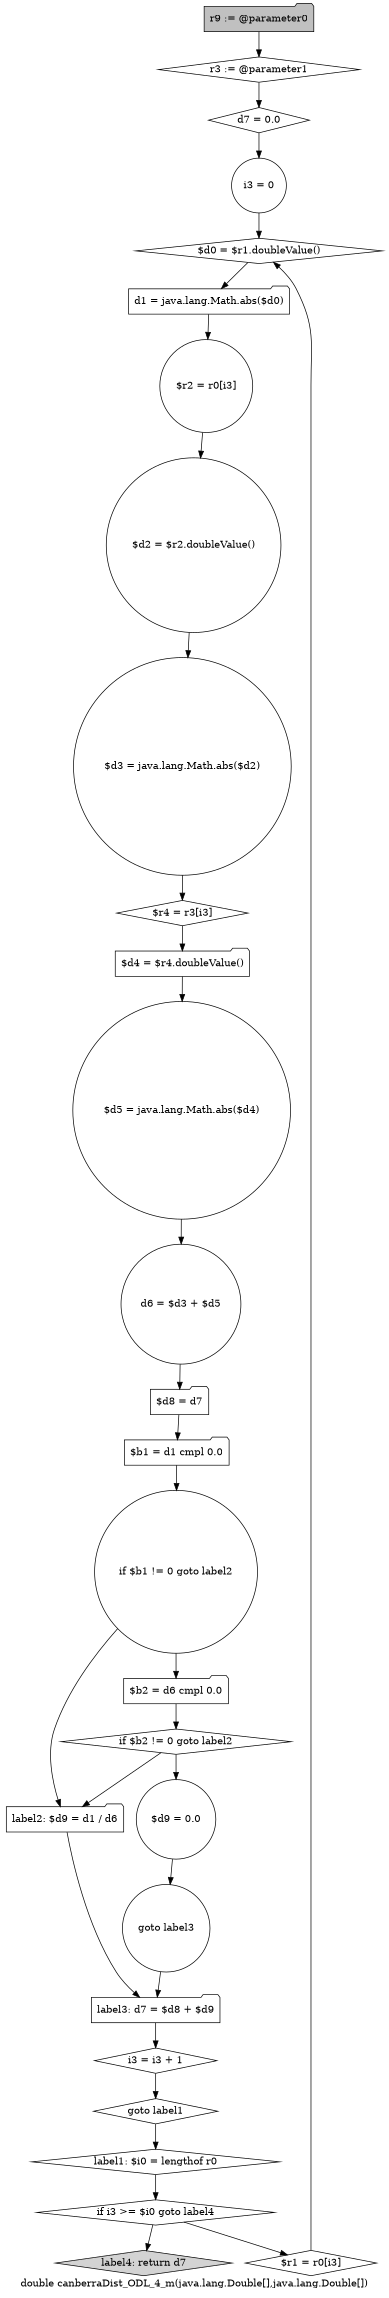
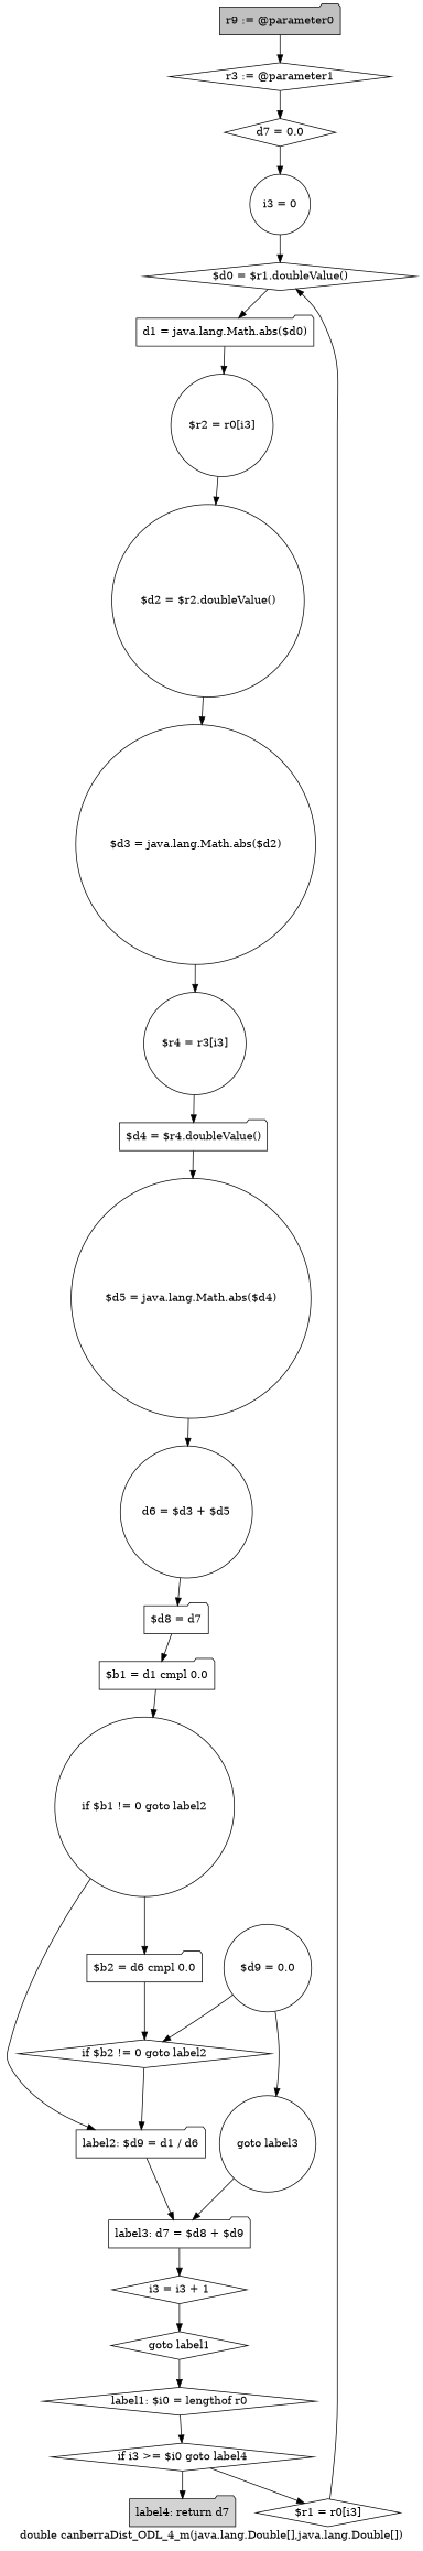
  digraph {
    label="double canberraDist_ODL_4_m(java.lang.Double[],java.lang.Double[])"
    node [shape=circle]
    n1 [fillcolor=gray label="r9 := @parameter0" shape=folder style=filled]
    n2 [label="r3 := @parameter1" shape=diamond]
    n3 [label="d7 = 0.0" shape=diamond]
    n4 [label="i3 = 0"]
    n5 [label="$d0 = $r1.doubleValue()" shape=diamond]
    n6 [label="label1: $i0 = lengthof r0" shape=diamond]
    n7 [label="if i3 >= $i0 goto label4" shape=diamond]
    n8 [label="$r1 = r0[i3]" shape=diamond]
-   n9 [fillcolor=lightgray label="label4: return d7" shape=diamond style=filled]
+   n9 [fillcolor=lightgray label="label4: return d7" shape=folder style=filled]
    n10 [label="d1 = java.lang.Math.abs($d0)" shape=folder]
    n11 [label="$r2 = r0[i3]"]
    n12 [label="$d2 = $r2.doubleValue()"]
    n13 [label="$d3 = java.lang.Math.abs($d2)"]
-   n14 [label="$r4 = r3[i3]" shape=diamond]
+   n14 [label="$r4 = r3[i3]"]
    n15 [label="$d4 = $r4.doubleValue()" shape=folder]
    n16 [label="$d5 = java.lang.Math.abs($d4)"]
    n17 [label="d6 = $d3 + $d5"]
    n18 [label="$d8 = d7" shape=folder]
    n19 [label="$b1 = d1 cmpl 0.0" shape=folder]
    n20 [label="if $b1 != 0 goto label2"]
    n21 [label="$b2 = d6 cmpl 0.0" shape=folder]
    n22 [label="label2: $d9 = d1 / d6" shape=folder]
    n23 [label="if $b2 != 0 goto label2" shape=diamond]
    n24 [label="label3: d7 = $d8 + $d9" shape=folder]
    n25 [label="$d9 = 0.0"]
    n26 [label="i3 = i3 + 1" shape=diamond]
    n27 [label="goto label3"]
    n28 [label="goto label1" shape=diamond]
    n1 -> n2
    n2 -> n3
    n3 -> n4
    n4 -> n5
    n5 -> n10
    n6 -> n7
    n7 -> n8
    n7 -> n9
    n8 -> n5
    n10 -> n11
    n11 -> n12
    n12 -> n13
    n13 -> n14
    n14 -> n15
    n15 -> n16
    n16 -> n17
    n17 -> n18
    n18 -> n19
    n19 -> n20
    n20 -> n21
    n20 -> n22
    n21 -> n23
    n22 -> n24
    n23 -> n22
-   n23 -> n25
+   n25 -> n23
    n24 -> n26
    n25 -> n27
    n26 -> n28
    n27 -> n24
    n28 -> n6
  }
